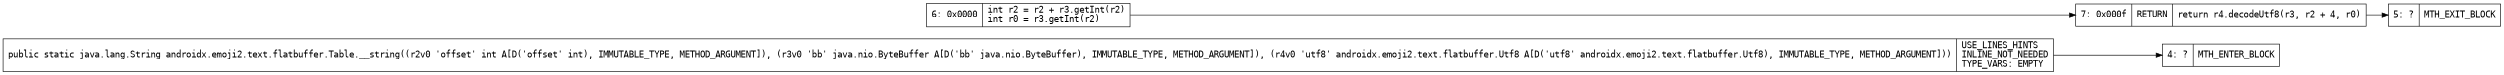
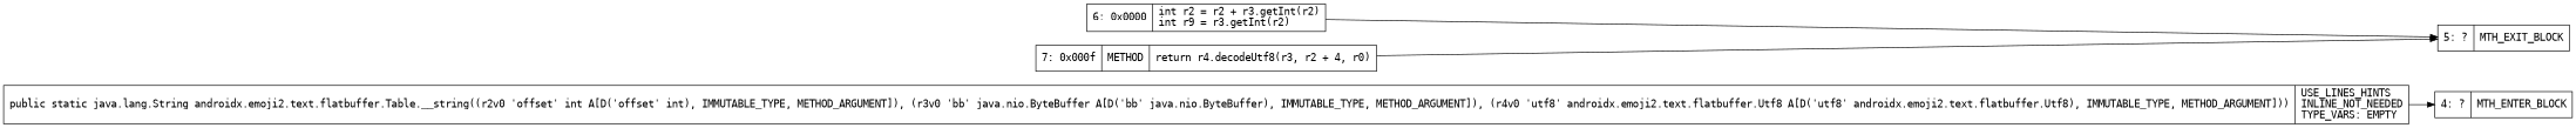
  digraph {
    fontname="DejaVu Sans Mono"
    rankdir=LR
    node [fontname="DejaVu Sans Mono" shape=record]
    edge [fontname="DejaVu Sans Mono"]
    n1 [label="{4\:\ ?|MTH_ENTER_BLOCK\l}"]
-   n2 [label="{6\:\ 0x0000|int r2 = r2 + r3.getInt(r2)\lint r0 = r3.getInt(r2)\l}"]
-   n3 [label="{7\:\ 0x000f|RETURN\l|return r4.decodeUtf8(r3, r2 + 4, r0)\l}"]
+   n2 [label="{6\:\ 0x0000|int r2 = r2 + r3.getInt(r2)\lint r9 = r3.getInt(r2)\l}"]
+   n3 [label="{7\:\ 0x000f|METHOD\l|return r4.decodeUtf8(r3, r2 + 4, r0)\l}"]
    n4 [label="{5\:\ ?|MTH_EXIT_BLOCK\l}"]
    n5 [label="{public static java.lang.String androidx.emoji2.text.flatbuffer.Table.__string((r2v0 'offset' int A[D('offset' int), IMMUTABLE_TYPE, METHOD_ARGUMENT]), (r3v0 'bb' java.nio.ByteBuffer A[D('bb' java.nio.ByteBuffer), IMMUTABLE_TYPE, METHOD_ARGUMENT]), (r4v0 'utf8' androidx.emoji2.text.flatbuffer.Utf8 A[D('utf8' androidx.emoji2.text.flatbuffer.Utf8), IMMUTABLE_TYPE, METHOD_ARGUMENT]))  | USE_LINES_HINTS\lINLINE_NOT_NEEDED\lTYPE_VARS: EMPTY\l}"]
-   n2 -> n3
+   n2 -> n4
    n3 -> n4
    n5 -> n1
  }
